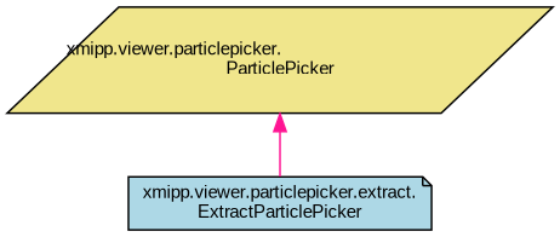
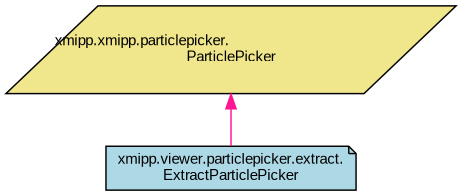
  digraph {
    fontname="Liberation Sans"
    node [color=black fontname="Liberation Sans" fontsize=10 style=filled]
    n1 [fillcolor=lightblue fontcolor=black height=0.2 label="xmipp.viewer.particlepicker.extract.\lExtractParticlePicker" shape=note width=0.4]
-   n2 [fillcolor=khaki height=0.2 label="xmipp.viewer.particlepicker.\lParticlePicker" shape=parallelogram width=0.4]
+   n2 [fillcolor=khaki height=0.2 label="xmipp.xmipp.particlepicker.\lParticlePicker" shape=parallelogram width=0.4]
    n2 -> n1 [color=deeppink dir=back fontname="Liberation Sans" fontsize=10 labelfontname=Helvetica labelfontsize=10 style=solid]
  }
